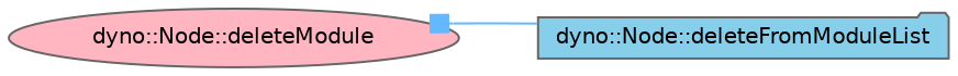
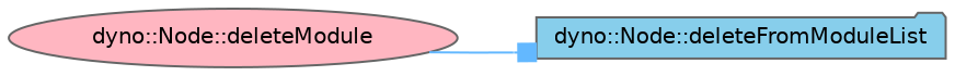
  digraph {
    rankdir=LR
    node [fontname=Helvetica fontsize=10 style=filled]
    n1 [color=gray40 fillcolor=lightpink fontcolor=black height=0.2 label="dyno::Node::deleteModule" shape=ellipse width=0.4]
    n2 [color=grey40 fillcolor=skyblue height=0.2 label="dyno::Node::deleteFromModuleList" shape=folder width=0.4]
-   n2 -> n1 [color=steelblue1 fontname=Helvetica fontsize=10 labelfontname=Helvetica labelfontsize=10 style=solid arrowhead=box]
+   n1 -> n2 [color=steelblue1 fontname=Helvetica fontsize=10 labelfontname=Helvetica labelfontsize=10 style=solid arrowhead=box]
  }
